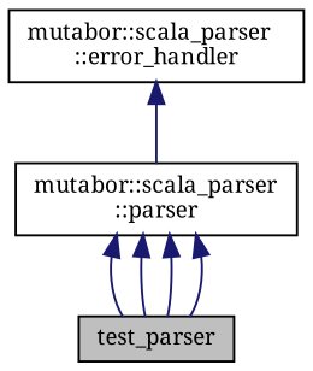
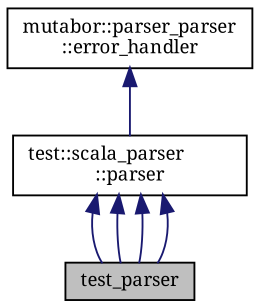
  digraph {
    fontname="Noto Serif"
    node [color=black fillcolor=white fontname="Noto Serif" fontsize=10 shape=record style=filled]
    edge [color=midnightblue dir=back fontname="Noto Serif" fontsize=10 labelfontname=Sans labelfontsize=10 style=solid]
    n1 [fillcolor=grey75 fontcolor=black height=0.2 label=test_parser width=0.4]
-   n2 [height=0.2 label="mutabor::scala_parser\l::parser" width=0.4]
-   n3 [height=0.2 label="mutabor::scala_parser\l::error_handler" width=0.4]
+   n2 [height=0.2 label="test::scala_parser\l::parser" width=0.4]
+   n3 [height=0.2 label="mutabor::parser_parser\l::error_handler" width=0.4]
    n2 -> n1
    n2 -> n1
    n2 -> n1
    n2 -> n1
    n3 -> n2
  }
